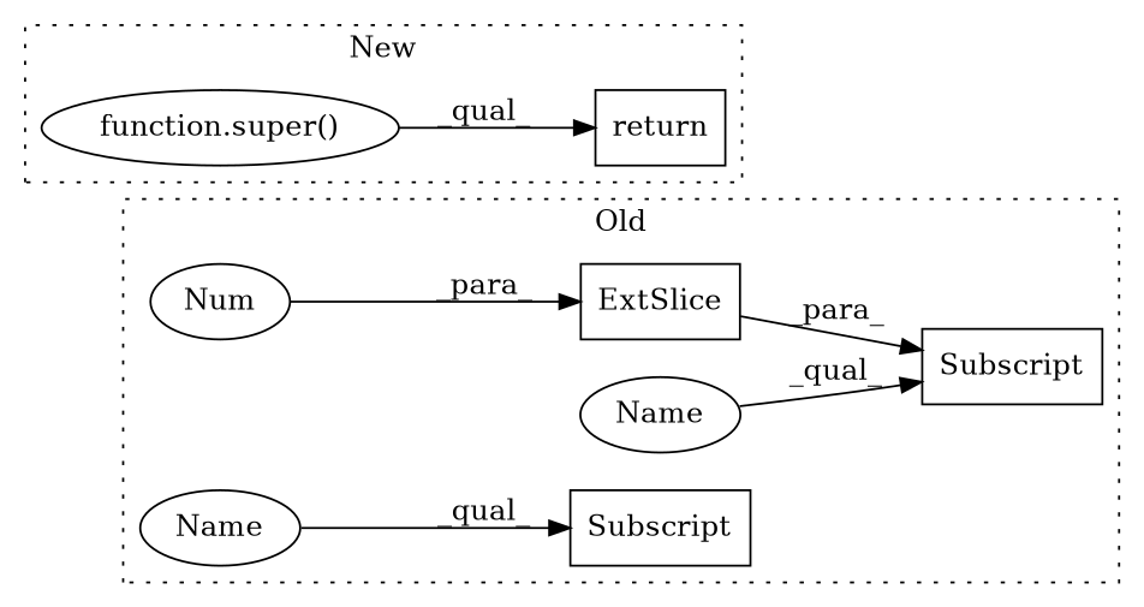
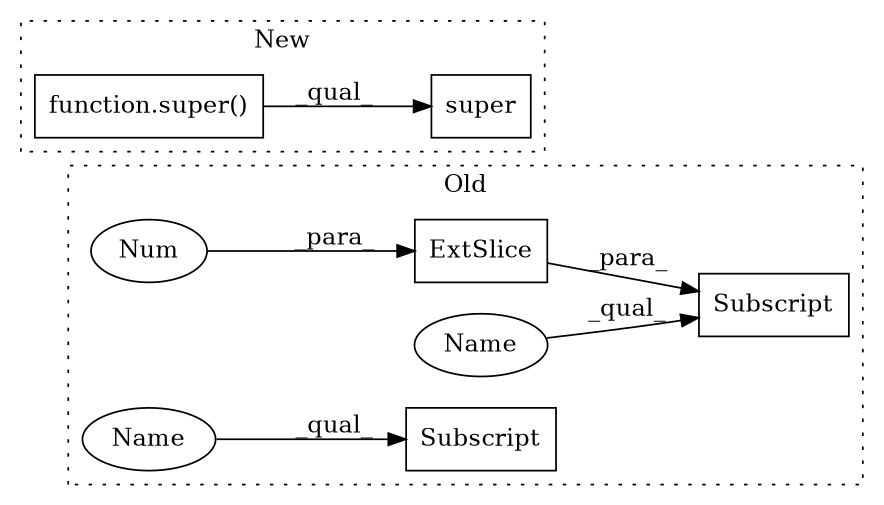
  digraph {
    rankdir=LR
    node [a=63 l=1 s=589 shape=box]
    n1 [a=85 label=ExtSlice]
    n2 [l="6,0" label=Subscript s="589,0"]
    n3 [a=76 label=Num s=593 shape=ellipse]
    n4 [l="6,0" label=Subscript s="597,0"]
    n5 [a=87 label=Name shape=ellipse]
    n6 [a=87 label=Name s=597 shape=ellipse]
-   n7 [a=75 l=7 label="function.super()" s=823 shape=ellipse]
-   n8 [a=93 l=7 label=return s=1087]
+   n7 [a=75 l=7 label="function.super()" s=823]
+   n8 [a=93 l=7 label=super s=1087]
    subgraph cluster_1 {
      label=Old
      style=dotted
      n1
      n2
      n3
      n4
      n5
      n6
    }
    subgraph cluster_2 {
      label=New
      style=dotted
      n7
      n8
    }
    n1 -> n2 [label=_para_]
    n3 -> n1 [label=_para_]
    n5 -> n2 [label=_qual_]
    n6 -> n4 [label=_qual_]
    n7 -> n8 [label=_qual_]
  }
